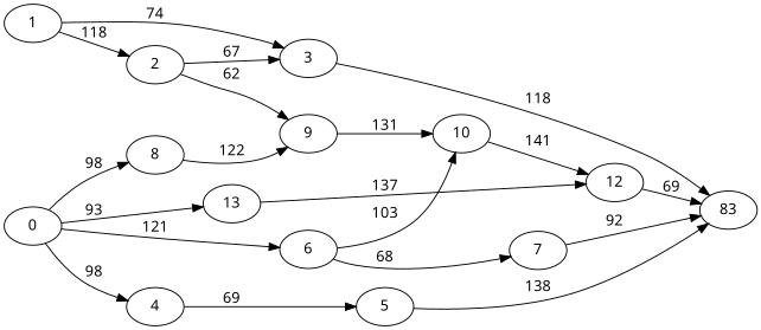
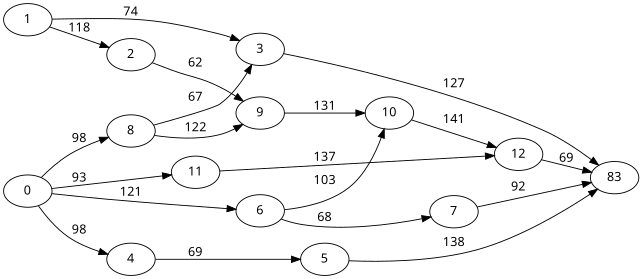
  digraph {
    fontname="Noto Sans"
    rankdir=LR
    node [fontname="Noto Sans"]
    edge [fontname="Noto Sans"]
    0
    4
    6
    8
-   11 [label=13]
+   11
    1
    2
    3
    5
    7
    10
    9
    12
    n14 [label=83]
    0 -> 4 [label=98]
    0 -> 6 [label=121]
    0 -> 8 [label=98]
    0 -> 11 [label=93]
    4 -> 5 [label=69]
    6 -> 7 [label=68]
    6 -> 10 [label=103]
    8 -> 9 [label=122]
    11 -> 12 [label=137]
    1 -> 2 [label=118]
    1 -> 3 [label=74]
-   2 -> 3 [label=67]
+   8 -> 3 [label=67]
    2 -> 9 [label=62]
-   3 -> n14 [label=118]
+   3 -> n14 [label=127]
    5 -> n14 [label=138]
    7 -> n14 [label=92]
    10 -> 12 [label=141]
    9 -> 10 [label=131]
    12 -> n14 [label=69]
  }
